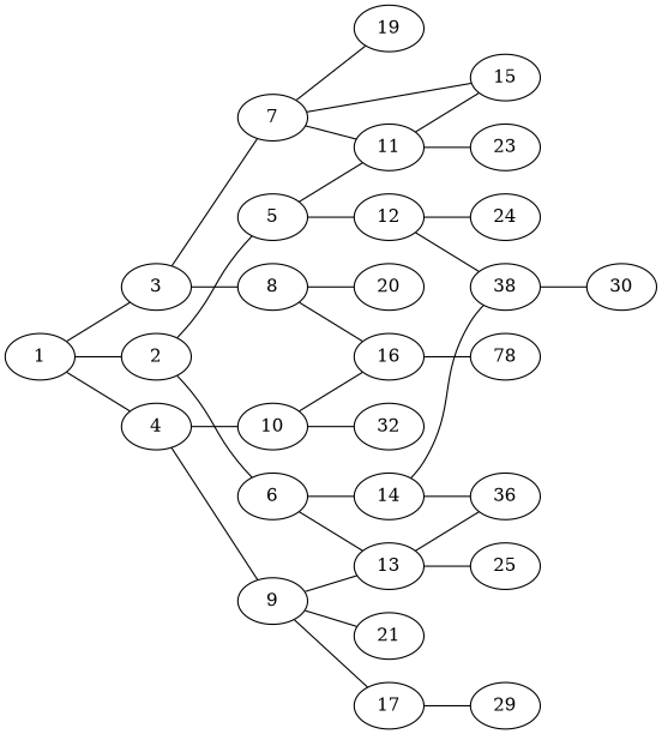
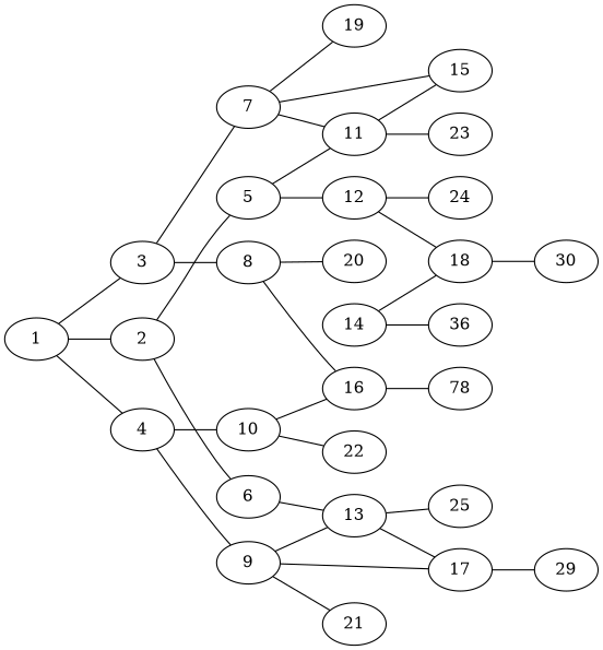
  graph {
    rankdir=LR
    node [chem=C]
    edge [valence=1]
    1
    2
    3
    4
    5
    6
    7
    8
    9
    10
    11
    12
    13
    14
    15 [chem=N]
    19 [chem=H]
    16
    20 [chem=H]
    17 [chem=N]
    21 [chem=H]
-   22 [chem=H label=32]
+   22 [chem=H]
    23 [chem=H]
-   18 [label=38]
+   18
    24 [chem=H]
    25 [chem=H]
    n26 [chem=H label=36]
    n27 [chem=H label=78]
    29 [chem=H]
    30 [chem=H]
    1 -- 2
    1 -- 3
    1 -- 4 [valence=2]
    2 -- 5 [valence=2]
    2 -- 6
    3 -- 7
    3 -- 8 [valence=2]
    4 -- 9
    4 -- 10
    5 -- 11
    5 -- 12
    6 -- 13
-   6 -- 14 [valence=2]
    7 -- 11
    7 -- 15
    7 -- 19
    8 -- 16
    8 -- 20
    9 -- 13
    9 -- 17
    9 -- 21
    10 -- 16 [valence=2]
    10 -- 22
    11 -- 15
    11 -- 23
    12 -- 18 [valence=2]
    12 -- 24
-   13 -- n26
+   13 -- 17
    13 -- 25
    14 -- 18
    14 -- n26
    16 -- n27
    17 -- 29
    18 -- 30
  }
